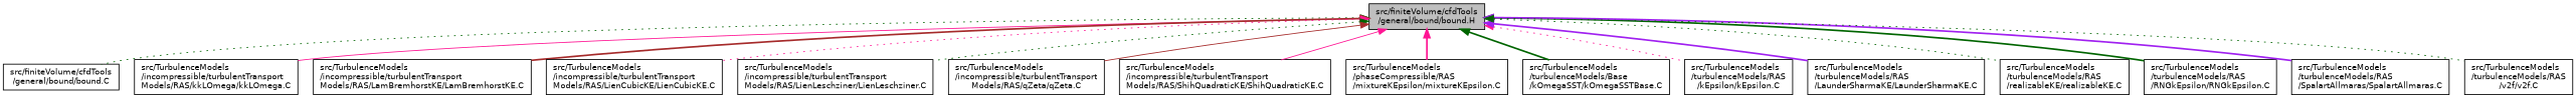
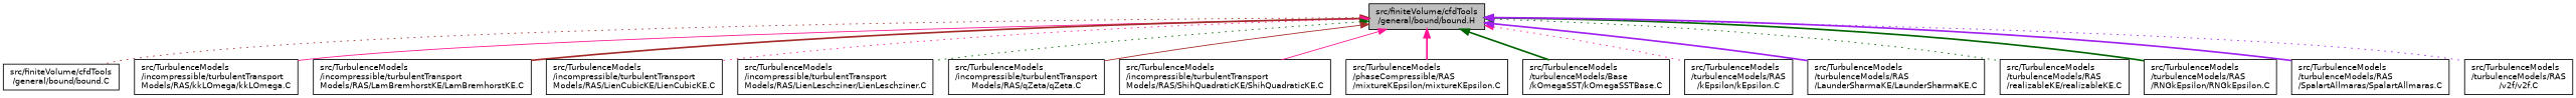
  digraph {
    node [color=black fontname=Helvetica fontsize=10 shape=record]
    edge [color=darkgreen dir=back fontname=Helvetica fontsize=10 labelfontname=Helvetica labelfontsize=10 style=dotted]
    n1 [fillcolor=grey75 fontcolor=black height=0.2 label="src/finiteVolume/cfdTools\l/general/bound/bound.H" style=filled width=0.4]
    n2 [height=0.2 label="src/finiteVolume/cfdTools\l/general/bound/bound.C" width=0.4]
    n3 [height=0.2 label="src/TurbulenceModels\l/incompressible/turbulentTransport\lModels/RAS/kkLOmega/kkLOmega.C" width=0.4]
    n4 [height=0.2 label="src/TurbulenceModels\l/incompressible/turbulentTransport\lModels/RAS/LamBremhorstKE/LamBremhorstKE.C" width=0.4]
    n5 [height=0.2 label="src/TurbulenceModels\l/incompressible/turbulentTransport\lModels/RAS/LienCubicKE/LienCubicKE.C" width=0.4]
    n6 [height=0.2 label="src/TurbulenceModels\l/incompressible/turbulentTransport\lModels/RAS/LienLeschziner/LienLeschziner.C" width=0.4]
    n7 [height=0.2 label="src/TurbulenceModels\l/incompressible/turbulentTransport\lModels/RAS/qZeta/qZeta.C" width=0.4]
    n8 [height=0.2 label="src/TurbulenceModels\l/incompressible/turbulentTransport\lModels/RAS/ShihQuadraticKE/ShihQuadraticKE.C" width=0.4]
    n9 [height=0.2 label="src/TurbulenceModels\l/phaseCompressible/RAS\l/mixtureKEpsilon/mixtureKEpsilon.C" width=0.4]
    n10 [height=0.2 label="src/TurbulenceModels\l/turbulenceModels/Base\l/kOmegaSST/kOmegaSSTBase.C" width=0.4]
    n11 [height=0.2 label="src/TurbulenceModels\l/turbulenceModels/RAS\l/kEpsilon/kEpsilon.C" width=0.4]
    n12 [height=0.2 label="src/TurbulenceModels\l/turbulenceModels/RAS\l/LaunderSharmaKE/LaunderSharmaKE.C" width=0.4]
    n13 [height=0.2 label="src/TurbulenceModels\l/turbulenceModels/RAS\l/realizableKE/realizableKE.C" width=0.4]
    n14 [height=0.2 label="src/TurbulenceModels\l/turbulenceModels/RAS\l/RNGkEpsilon/RNGkEpsilon.C" width=0.4]
    n15 [height=0.2 label="src/TurbulenceModels\l/turbulenceModels/RAS\l/SpalartAllmaras/SpalartAllmaras.C" width=0.4]
    n16 [height=0.2 label="src/TurbulenceModels\l/turbulenceModels/RAS\l/v2f/v2f.C" width=0.4]
-   n1 -> n2
+   n1 -> n2 [color=brown]
    n1 -> n3 [color=deeppink style=solid]
    n1 -> n4 [color=brown style=bold]
    n1 -> n5 [color=deeppink]
    n1 -> n6
    n1 -> n7 [color=brown style=solid]
    n1 -> n8 [color=deeppink style=solid]
    n1 -> n9 [color=deeppink style=bold]
    n1 -> n10 [style=bold]
    n1 -> n11 [color=deeppink]
    n1 -> n12 [color=purple style=bold]
    n1 -> n13
    n1 -> n14 [style=bold]
    n1 -> n15 [color=purple style=bold]
-   n1 -> n16
+   n1 -> n16 [color=purple]
  }
